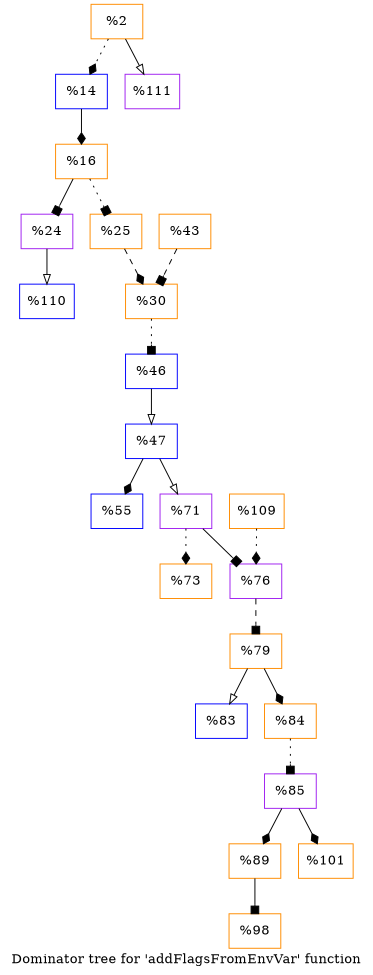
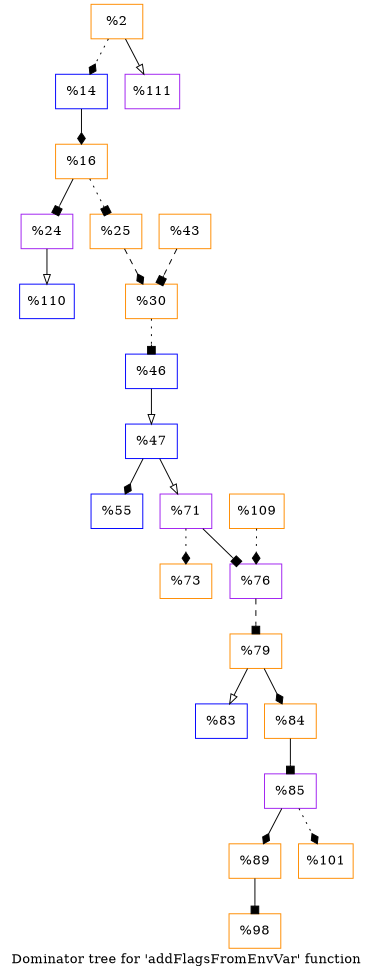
  digraph {
    label="Dominator tree for 'addFlagsFromEnvVar' function"
    node [color=darkorange shape=record]
    edge [arrowhead=diamond style=solid]
    n1 [label="{%2}"]
    n2 [color=blue label="{%14}"]
    n3 [color=purple label="{%111}"]
    n4 [label="{%16}"]
    n5 [color=purple label="{%24}"]
    n6 [label="{%25}"]
    n7 [color=blue label="{%110}"]
    n8 [label="{%30}"]
    n9 [color=blue label="{%46}"]
    n10 [label="{%43}"]
    n11 [color=blue label="{%47}"]
    n12 [color=blue label="{%55}"]
    n13 [color=purple label="{%71}"]
    n14 [label="{%73}"]
    n15 [color=purple label="{%76}"]
    n16 [label="{%79}"]
    n17 [color=blue label="{%83}"]
    n18 [label="{%84}"]
    n19 [label="{%109}"]
    n20 [color=purple label="{%85}"]
    n21 [label="{%89}"]
    n22 [label="{%101}"]
    n23 [label="{%98}"]
    n1 -> n2 [style=dotted]
    n1 -> n3 [arrowhead=onormal]
    n2 -> n4
    n4 -> n5 [arrowhead=box]
    n4 -> n6 [arrowhead=box style=dotted]
    n5 -> n7 [arrowhead=onormal]
    n6 -> n8 [style=dashed]
    n8 -> n9 [arrowhead=box style=dotted]
    n9 -> n11 [arrowhead=onormal]
    n10 -> n8 [arrowhead=box style=dashed]
    n11 -> n12
    n11 -> n13 [arrowhead=onormal]
    n13 -> n14 [style=dotted]
    n13 -> n15 [arrowhead=box]
    n15 -> n16 [arrowhead=box style=dashed]
    n16 -> n17 [arrowhead=onormal]
    n16 -> n18
-   n18 -> n20 [arrowhead=box style=dotted]
+   n18 -> n20 [arrowhead=box]
    n19 -> n15 [style=dotted]
    n20 -> n21
-   n20 -> n22
+   n20 -> n22 [style=dotted]
    n21 -> n23 [arrowhead=box]
  }
